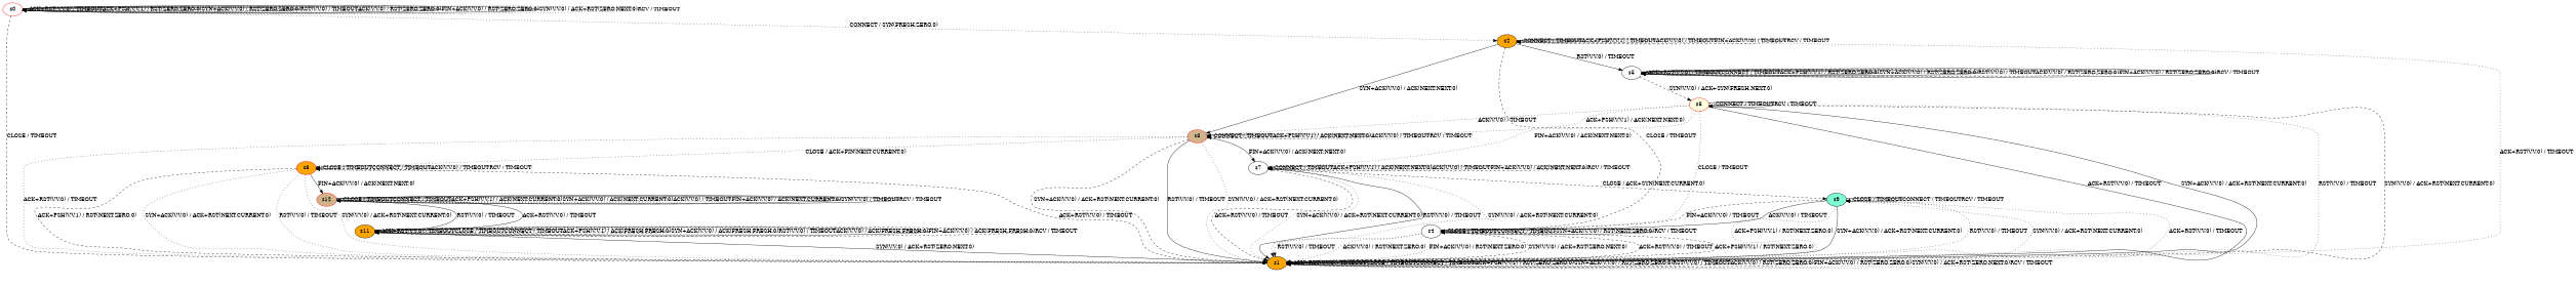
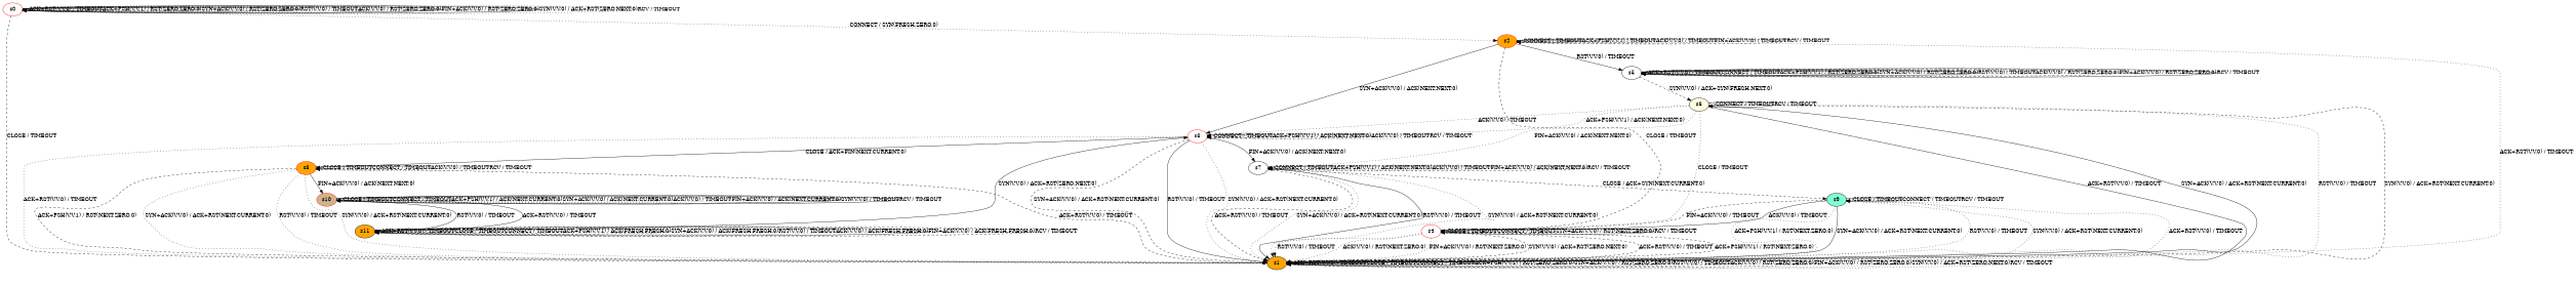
  digraph {
    node [color=black fillcolor=white style=filled]
    edge [style=dotted]
    n1 [color=red label=s0]
    n2 [fillcolor=orange label=s1]
-   n3 [fillcolor=orange label=s2]
-   n4 [color=red fillcolor=tan label=s3]
-   n5 [label=s4]
+   n3 [color=red fillcolor=orange label=s2]
+   n4 [color=red label=s3]
+   n5 [color=red label=s4]
    n6 [label=s5]
    n7 [label=s7]
    n8 [color=red fillcolor=orange label=s8]
-   n9 [color=red fillcolor=lightyellow label=s6]
+   n9 [fillcolor=lightyellow label=s6]
    n10 [fillcolor=aquamarine label=s9]
-   n11 [color=red fillcolor=tan label=s12]
+   n11 [color=red fillcolor=tan label=s10]
    n12 [fillcolor=orange label=s11]
    n1 -> n1 [label="ACK+RST(V,V,0) / TIMEOUT" style=solid]
    n1 -> n1 [label="ACK+PSH(V,V,1) / RST(ZERO,ZERO,0)" style=solid]
    n1 -> n1 [label="SYN+ACK(V,V,0) / RST(ZERO,ZERO,0)" style=dashed]
    n1 -> n1 [label="RST(V,V,0) / TIMEOUT" style=solid]
    n1 -> n1 [label="ACK(V,V,0) / RST(ZERO,ZERO,0)"]
    n1 -> n1 [label="FIN+ACK(V,V,0) / RST(ZERO,ZERO,0)" style=solid]
    n1 -> n1 [label="SYN(V,V,0) / ACK+RST(ZERO,NEXT,0)" style=solid]
    n1 -> n1 [label="RCV / TIMEOUT"]
    n1 -> n2 [label="CLOSE / TIMEOUT" style=dashed]
    n1 -> n3 [label="CONNECT / SYN(FRESH,ZERO,0)"]
    n2 -> n2 [label="ACK+RST(V,V,0) / TIMEOUT" style=solid]
    n2 -> n2 [label="CLOSE / TIMEOUT" style=solid]
    n2 -> n2 [label="CONNECT / TIMEOUT"]
    n2 -> n2 [label="ACK+PSH(V,V,1) / RST(ZERO,ZERO,0)" style=solid]
    n2 -> n2 [label="SYN+ACK(V,V,0) / RST(ZERO,ZERO,0)"]
    n2 -> n2 [label="RST(V,V,0) / TIMEOUT" style=dashed]
    n2 -> n2 [label="ACK(V,V,0) / RST(ZERO,ZERO,0)" style=dashed]
    n2 -> n2 [label="FIN+ACK(V,V,0) / RST(ZERO,ZERO,0)" style=dashed]
    n2 -> n2 [label="SYN(V,V,0) / ACK+RST(ZERO,NEXT,0)"]
    n2 -> n2 [label="RCV / TIMEOUT"]
    n3 -> n2 [label="ACK+RST(V,V,0) / TIMEOUT"]
    n3 -> n3 [label="CONNECT / TIMEOUT" style=dashed]
    n3 -> n3 [label="ACK+PSH(V,V,1) / TIMEOUT" style=solid]
    n3 -> n3 [label="ACK(V,V,0) / TIMEOUT" style=dashed]
    n3 -> n3 [label="FIN+ACK(V,V,0) / TIMEOUT"]
    n3 -> n3 [label="RCV / TIMEOUT" style=dashed]
    n3 -> n4 [label="SYN+ACK(V,V,0) / ACK(NEXT,NEXT,0)" style=solid]
    n3 -> n5 [label="CLOSE / TIMEOUT" style=dashed]
    n3 -> n6 [label="RST(V,V,0) / TIMEOUT" style=solid]
    n4 -> n2 [label="ACK+RST(V,V,0) / TIMEOUT"]
    n4 -> n2 [label="SYN+ACK(V,V,0) / ACK+RST(NEXT,CURRENT,0)" style=dashed]
    n4 -> n2 [label="RST(V,V,0) / TIMEOUT" style=solid]
    n4 -> n2 [label="SYN(V,V,0) / ACK+RST(NEXT,CURRENT,0)"]
    n4 -> n4 [label="CONNECT / TIMEOUT"]
    n4 -> n4 [label="ACK+PSH(V,V,1) / ACK(NEXT,NEXT,0)" style=dashed]
    n4 -> n4 [label="ACK(V,V,0) / TIMEOUT" style=dashed]
    n4 -> n4 [label="RCV / TIMEOUT"]
    n4 -> n7 [label="FIN+ACK(V,V,0) / ACK(NEXT,NEXT,0)" style=solid]
-   n4 -> n8 [label="CLOSE / ACK+FIN(NEXT,CURRENT,0)"]
+   n4 -> n8 [label="CLOSE / ACK+FIN(NEXT,CURRENT,0)" style=solid]
    n5 -> n2 [label="ACK+RST(V,V,0) / TIMEOUT" style=dashed]
    n5 -> n2 [label="ACK+PSH(V,V,1) / RST(NEXT,ZERO,0)" style=dashed]
    n5 -> n2 [label="RST(V,V,0) / TIMEOUT"]
    n5 -> n2 [label="ACK(V,V,0) / RST(NEXT,ZERO,0)"]
    n5 -> n2 [label="FIN+ACK(V,V,0) / RST(NEXT,ZERO,0)"]
    n5 -> n2 [label="SYN(V,V,0) / ACK+RST(ZERO,NEXT,0)" style=dashed]
    n5 -> n5 [label="CLOSE / TIMEOUT"]
    n5 -> n5 [label="CONNECT / TIMEOUT" style=dashed]
    n5 -> n5 [label="SYN+ACK(V,V,0) / RST(NEXT,ZERO,0)" style=dashed]
    n5 -> n5 [label="RCV / TIMEOUT" style=solid]
    n6 -> n6 [label="ACK+RST(V,V,0) / TIMEOUT" style=dashed]
    n6 -> n6 [label="CONNECT / TIMEOUT" style=solid]
    n6 -> n6 [label="ACK+PSH(V,V,1) / RST(ZERO,ZERO,0)" style=dashed]
    n6 -> n6 [label="SYN+ACK(V,V,0) / RST(ZERO,ZERO,0)" style=solid]
    n6 -> n6 [label="RST(V,V,0) / TIMEOUT" style=solid]
    n6 -> n6 [label="ACK(V,V,0) / RST(ZERO,ZERO,0)"]
    n6 -> n6 [label="FIN+ACK(V,V,0) / RST(ZERO,ZERO,0)" style=dashed]
    n6 -> n6 [label="RCV / TIMEOUT" style=solid]
    n6 -> n9 [label="SYN(V,V,0) / ACK+SYN(FRESH,NEXT,0)" style=dashed]
    n7 -> n2 [label="ACK+RST(V,V,0) / TIMEOUT" style=dashed]
    n7 -> n2 [label="SYN+ACK(V,V,0) / ACK+RST(NEXT,CURRENT,0)"]
    n7 -> n2 [label="RST(V,V,0) / TIMEOUT" style=solid]
    n7 -> n2 [label="SYN(V,V,0) / ACK+RST(NEXT,CURRENT,0)"]
    n7 -> n7 [label="CONNECT / TIMEOUT" style=dashed]
    n7 -> n7 [label="ACK+PSH(V,V,1) / ACK(NEXT,NEXT,0)"]
    n7 -> n7 [label="ACK(V,V,0) / TIMEOUT"]
    n7 -> n7 [label="FIN+ACK(V,V,0) / ACK(NEXT,NEXT,0)"]
    n7 -> n7 [label="RCV / TIMEOUT" style=dashed]
    n7 -> n10 [label="CLOSE / ACK+SYN(NEXT,CURRENT,0)" style=dashed]
    n8 -> n2 [label="ACK+RST(V,V,0) / TIMEOUT" style=dashed]
    n8 -> n2 [label="ACK+PSH(V,V,1) / RST(NEXT,ZERO,0)" style=dashed]
    n8 -> n2 [label="SYN+ACK(V,V,0) / ACK+RST(NEXT,CURRENT,0)"]
    n8 -> n2 [label="RST(V,V,0) / TIMEOUT"]
    n8 -> n2 [label="SYN(V,V,0) / ACK+RST(NEXT,CURRENT,0)"]
    n8 -> n8 [label="CLOSE / TIMEOUT" style=solid]
    n8 -> n8 [label="CONNECT / TIMEOUT"]
    n8 -> n8 [label="ACK(V,V,0) / TIMEOUT" style=dashed]
    n8 -> n8 [label="RCV / TIMEOUT"]
    n8 -> n11 [label="FIN+ACK(V,V,0) / ACK(NEXT,NEXT,0)" style=solid]
    n9 -> n2 [label="ACK+RST(V,V,0) / TIMEOUT" style=solid]
    n9 -> n2 [label="SYN+ACK(V,V,0) / ACK+RST(NEXT,CURRENT,0)" style=solid]
    n9 -> n2 [label="RST(V,V,0) / TIMEOUT"]
    n9 -> n2 [label="SYN(V,V,0) / ACK+RST(NEXT,CURRENT,0)" style=dashed]
    n9 -> n4 [label="ACK+PSH(V,V,1) / ACK(NEXT,NEXT,0)"]
    n9 -> n4 [label="ACK(V,V,0) / TIMEOUT"]
    n9 -> n5 [label="CLOSE / TIMEOUT"]
    n9 -> n7 [label="FIN+ACK(V,V,0) / ACK(NEXT,NEXT,0)"]
    n9 -> n9 [label="CONNECT / TIMEOUT" style=dashed]
    n9 -> n9 [label="RCV / TIMEOUT" style=solid]
    n10 -> n2 [label="ACK+RST(V,V,0) / TIMEOUT"]
    n10 -> n2 [label="ACK+PSH(V,V,1) / RST(NEXT,ZERO,0)"]
    n10 -> n2 [label="SYN+ACK(V,V,0) / ACK+RST(NEXT,CURRENT,0)" style=solid]
    n10 -> n2 [label="RST(V,V,0) / TIMEOUT"]
    n10 -> n2 [label="SYN(V,V,0) / ACK+RST(NEXT,CURRENT,0)"]
    n10 -> n5 [label="ACK(V,V,0) / TIMEOUT" style=solid]
    n10 -> n5 [label="FIN+ACK(V,V,0) / TIMEOUT" style=dashed]
    n10 -> n10 [label="CLOSE / TIMEOUT"]
    n10 -> n10 [label="CONNECT / TIMEOUT" style=solid]
    n10 -> n10 [label="RCV / TIMEOUT"]
    n11 -> n11 [label="CLOSE / TIMEOUT"]
    n11 -> n11 [label="CONNECT / TIMEOUT"]
    n11 -> n11 [label="ACK+PSH(V,V,1) / ACK(NEXT,CURRENT,0)" style=dashed]
    n11 -> n11 [label="SYN+ACK(V,V,0) / ACK(NEXT,CURRENT,0)"]
    n11 -> n11 [label="ACK(V,V,0) / TIMEOUT"]
    n11 -> n11 [label="FIN+ACK(V,V,0) / ACK(NEXT,CURRENT,0)"]
    n11 -> n11 [label="SYN(V,V,0) / TIMEOUT" style=solid]
    n11 -> n11 [label="RCV / TIMEOUT" style=solid]
    n11 -> n12 [label="ACK+RST(V,V,0) / TIMEOUT" style=solid]
    n11 -> n12 [label="RST(V,V,0) / TIMEOUT" style=solid]
-   n12 -> n2 [label="SYN(V,V,0) / ACK+RST(ZERO,NEXT,0)" style=solid]
+   n12 -> n4 [label="SYN(V,V,0) / ACK+RST(ZERO,NEXT,0)" style=solid]
    n12 -> n12 [label="ACK+RST(V,V,0) / TIMEOUT"]
    n12 -> n12 [label="CLOSE / TIMEOUT" style=dashed]
    n12 -> n12 [label="CONNECT / TIMEOUT"]
    n12 -> n12 [label="ACK+PSH(V,V,1) / ACK(FRESH,FRESH,0)" style=dashed]
    n12 -> n12 [label="SYN+ACK(V,V,0) / ACK(FRESH,FRESH,0)" style=dashed]
    n12 -> n12 [label="RST(V,V,0) / TIMEOUT"]
    n12 -> n12 [label="ACK(V,V,0) / ACK(FRESH,FRESH,0)"]
    n12 -> n12 [label="FIN+ACK(V,V,0) / ACK(FRESH,FRESH,0)" style=solid]
    n12 -> n12 [label="RCV / TIMEOUT" style=dashed]
  }
